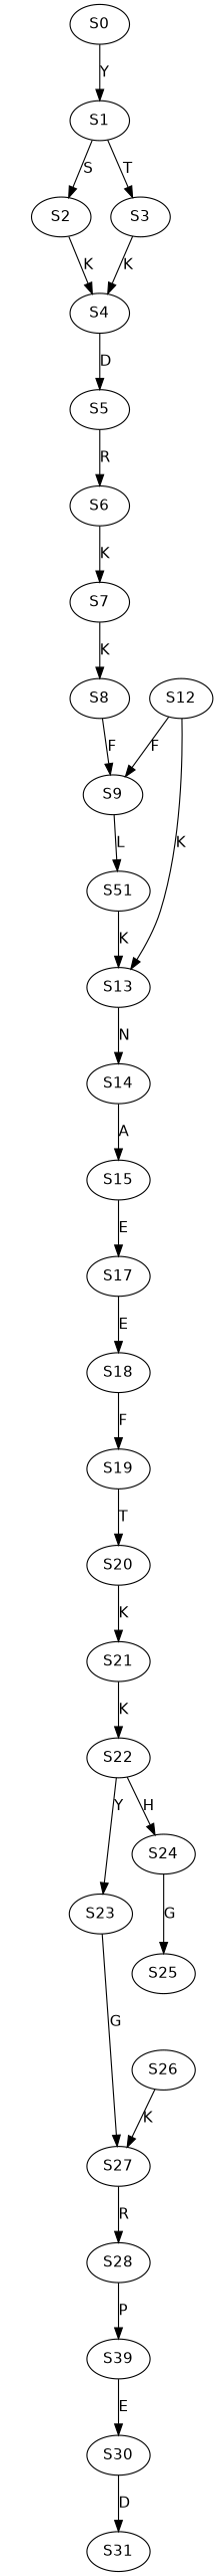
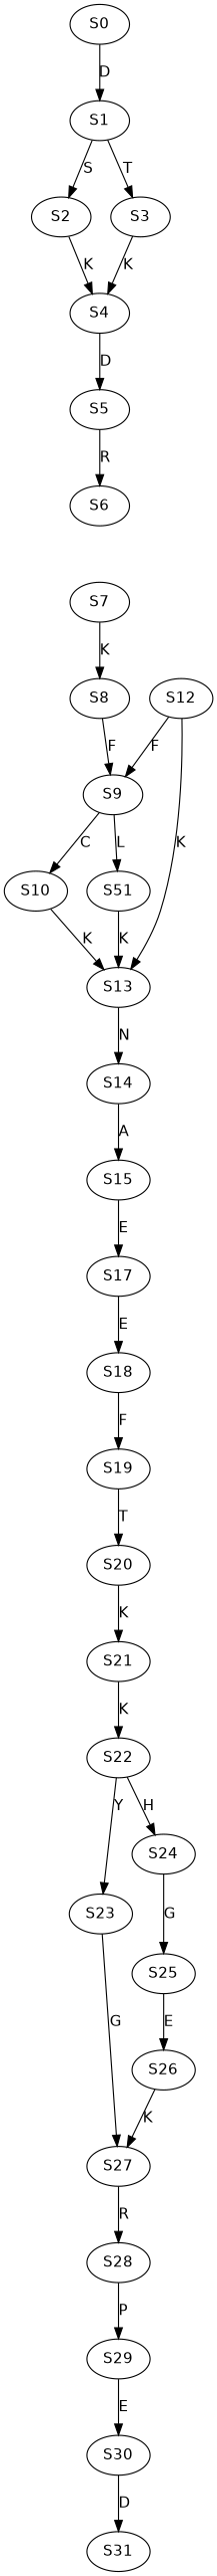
  strict digraph {
    fontname="DejaVu Sans"
    node [fontname="DejaVu Sans"]
    edge [fontname="DejaVu Sans"]
    S0
    S1
    S2
    S3
    S4
    S5
    S6
    S7
    S8
    S9
+   S10
    n12 [label=S51]
    S13
    S12
    S14
    S15
    S17
    S18
    S19
    S20
    S21
    S22
    S23
    S24
    S27
    S25
    S26
    S28
-   S29 [label=S39]
+   S29
    S30
    S31
-   S0 -> S1 [label=Y]
+   S0 -> S1 [label=D]
    S1 -> S2 [label=S]
    S1 -> S3 [label=T]
    S2 -> S4 [label=K]
    S3 -> S4 [label=K]
    S4 -> S5 [label=D]
    S5 -> S6 [label=R]
-   S6 -> S7 [label=K]
    S7 -> S8 [label=K]
    S8 -> S9 [label=F]
+   S9 -> S10 [label=C]
    S9 -> n12 [label=L]
+   S10 -> S13 [label=K]
    n12 -> S13 [label=K]
    S13 -> S14 [label=N]
    S12 -> S9 [label=F]
    S12 -> S13 [label=K]
    S14 -> S15 [label=A]
    S15 -> S17 [label=E]
    S17 -> S18 [label=E]
    S18 -> S19 [label=F]
    S19 -> S20 [label=T]
    S20 -> S21 [label=K]
    S21 -> S22 [label=K]
    S22 -> S23 [label=Y]
    S22 -> S24 [label=H]
    S23 -> S27 [label=G]
    S24 -> S25 [label=G]
    S27 -> S28 [label=R]
+   S25 -> S26 [label=E]
    S26 -> S27 [label=K]
    S28 -> S29 [label=P]
    S29 -> S30 [label=E]
    S30 -> S31 [label=D]
  }
